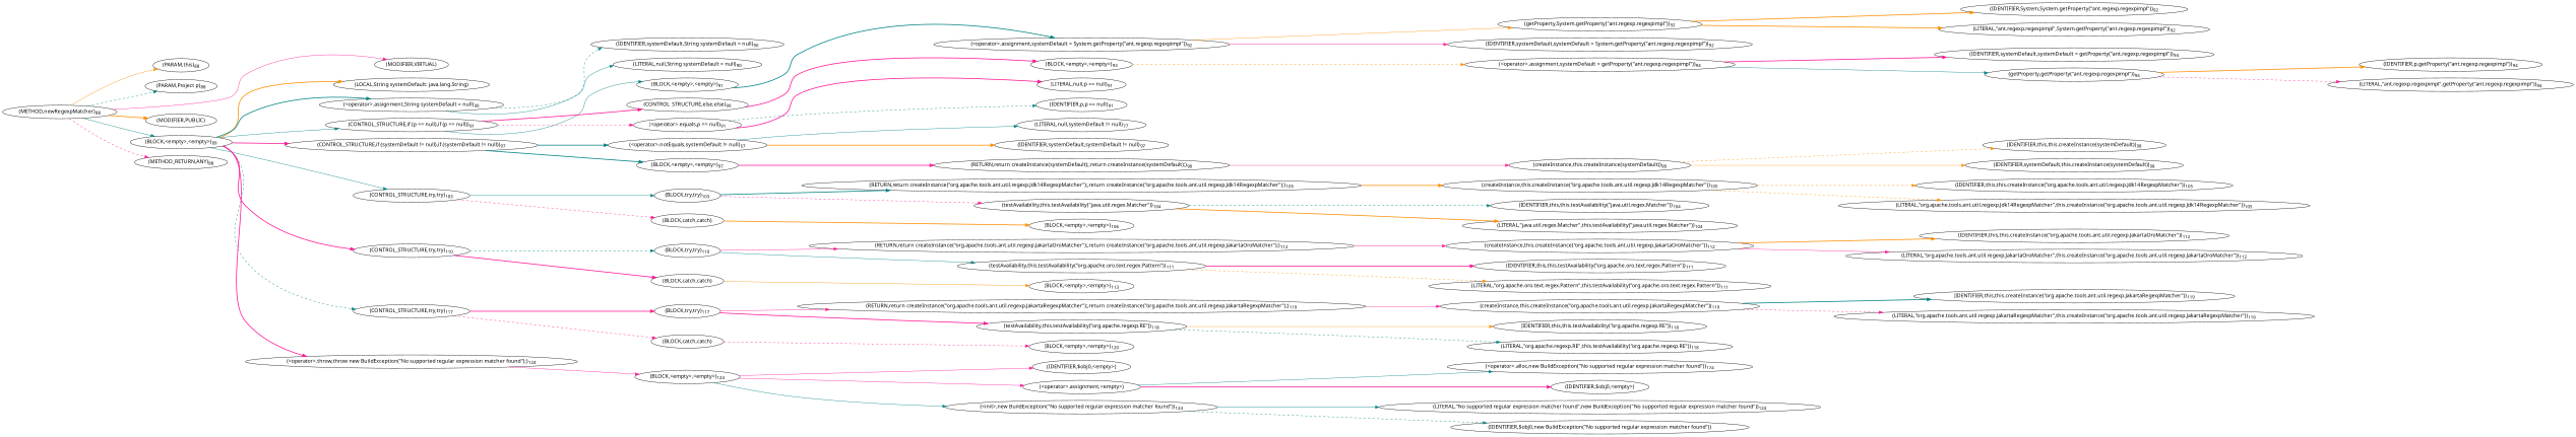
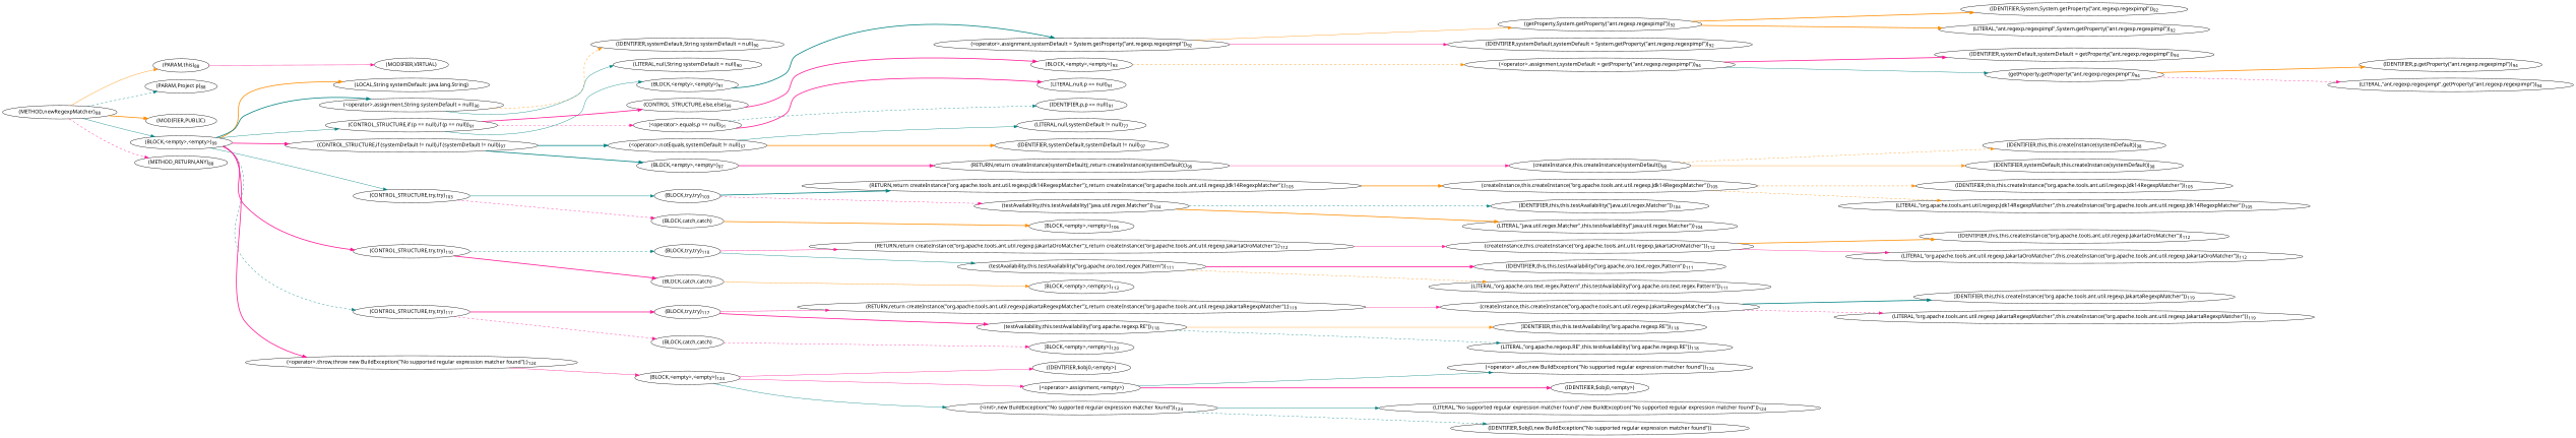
  digraph {
    fontname="Noto Sans"
    rankdir=LR
    node [fontname="Noto Sans"]
    edge [color=deeppink fontname="Noto Sans" style=bold]
    n1 [label=<(METHOD,newRegexpMatcher)<SUB>88</SUB>>]
    n2 [label=<(PARAM,this)<SUB>88</SUB>>]
    n3 [label=<(PARAM,Project p)<SUB>88</SUB>>]
    n4 [label=<(BLOCK,&lt;empty&gt;,&lt;empty&gt;)<SUB>89</SUB>>]
    n5 [label=<(MODIFIER,PUBLIC)>]
    n6 [label=<(MODIFIER,VIRTUAL)>]
    n7 [label=<(METHOD_RETURN,ANY)<SUB>88</SUB>>]
    n8 [label=<(LOCAL,String systemDefault: java.lang.String)>]
    n9 [label=<(&lt;operator&gt;.assignment,String systemDefault = null)<SUB>90</SUB>>]
    n10 [label=<(CONTROL_STRUCTURE,if (p == null),if (p == null))<SUB>91</SUB>>]
    n11 [label=<(CONTROL_STRUCTURE,if (systemDefault != null),if (systemDefault != null))<SUB>97</SUB>>]
    n12 [label=<(CONTROL_STRUCTURE,try,try)<SUB>103</SUB>>]
    n13 [label=<(CONTROL_STRUCTURE,try,try)<SUB>110</SUB>>]
    n14 [label=<(CONTROL_STRUCTURE,try,try)<SUB>117</SUB>>]
    n15 [label=<(&lt;operator&gt;.throw,throw new BuildException(&quot;No supported regular expression matcher found&quot;);)<SUB>124</SUB>>]
    n16 [label=<(IDENTIFIER,systemDefault,String systemDefault = null)<SUB>90</SUB>>]
    n17 [label=<(LITERAL,null,String systemDefault = null)<SUB>90</SUB>>]
    n18 [label=<(&lt;operator&gt;.equals,p == null)<SUB>91</SUB>>]
    n19 [label=<(BLOCK,&lt;empty&gt;,&lt;empty&gt;)<SUB>91</SUB>>]
    n20 [label=<(CONTROL_STRUCTURE,else,else)<SUB>99</SUB>>]
    n21 [label=<(&lt;operator&gt;.notEquals,systemDefault != null)<SUB>67</SUB>>]
    n22 [label=<(BLOCK,&lt;empty&gt;,&lt;empty&gt;)<SUB>97</SUB>>]
    n23 [label=<(BLOCK,try,try)<SUB>103</SUB>>]
    n24 [label=<(BLOCK,catch,catch)>]
    n25 [label=<(BLOCK,try,try)<SUB>110</SUB>>]
    n26 [label=<(BLOCK,catch,catch)>]
    n27 [label=<(BLOCK,try,try)<SUB>117</SUB>>]
    n28 [label=<(BLOCK,catch,catch)>]
    n29 [label=<(BLOCK,&lt;empty&gt;,&lt;empty&gt;)<SUB>124</SUB>>]
    n30 [label=<(IDENTIFIER,p,p == null)<SUB>91</SUB>>]
    n31 [label=<(LITERAL,null,p == null)<SUB>91</SUB>>]
    n32 [label=<(&lt;operator&gt;.assignment,systemDefault = System.getProperty(&quot;ant.regexp.regexpimpl&quot;))<SUB>92</SUB>>]
    n33 [label=<(BLOCK,&lt;empty&gt;,&lt;empty&gt;)<SUB>93</SUB>>]
    n34 [label=<(IDENTIFIER,systemDefault,systemDefault = System.getProperty(&quot;ant.regexp.regexpimpl&quot;))<SUB>92</SUB>>]
    n35 [label=<(getProperty,System.getProperty(&quot;ant.regexp.regexpimpl&quot;))<SUB>92</SUB>>]
    n36 [label=<(IDENTIFIER,System,System.getProperty(&quot;ant.regexp.regexpimpl&quot;))<SUB>92</SUB>>]
    n37 [label=<(LITERAL,&quot;ant.regexp.regexpimpl&quot;,System.getProperty(&quot;ant.regexp.regexpimpl&quot;))<SUB>92</SUB>>]
    n38 [label=<(&lt;operator&gt;.assignment,systemDefault = getProperty(&quot;ant.regexp.regexpimpl&quot;))<SUB>94</SUB>>]
    n39 [label=<(IDENTIFIER,systemDefault,systemDefault = getProperty(&quot;ant.regexp.regexpimpl&quot;))<SUB>94</SUB>>]
    n40 [label=<(getProperty,getProperty(&quot;ant.regexp.regexpimpl&quot;))<SUB>94</SUB>>]
    n41 [label=<(IDENTIFIER,p,getProperty(&quot;ant.regexp.regexpimpl&quot;))<SUB>94</SUB>>]
    n42 [label=<(LITERAL,&quot;ant.regexp.regexpimpl&quot;,getProperty(&quot;ant.regexp.regexpimpl&quot;))<SUB>94</SUB>>]
    n43 [label=<(IDENTIFIER,systemDefault,systemDefault != null)<SUB>97</SUB>>]
    n44 [label=<(LITERAL,null,systemDefault != null)<SUB>77</SUB>>]
    n45 [label=<(RETURN,return createInstance(systemDefault);,return createInstance(systemDefault);)<SUB>98</SUB>>]
    n46 [label=<(createInstance,this.createInstance(systemDefault))<SUB>98</SUB>>]
    n47 [label=<(IDENTIFIER,this,this.createInstance(systemDefault))<SUB>98</SUB>>]
    n48 [label=<(IDENTIFIER,systemDefault,this.createInstance(systemDefault))<SUB>98</SUB>>]
    n49 [label=<(testAvailability,this.testAvailability(&quot;java.util.regex.Matcher&quot;))<SUB>104</SUB>>]
    n50 [label=<(RETURN,return createInstance(&quot;org.apache.tools.ant.util.regexp.Jdk14RegexpMatcher&quot;);,return createInstance(&quot;org.apache.tools.ant.util.regexp.Jdk14RegexpMatcher&quot;);)<SUB>105</SUB>>]
    n51 [label=<(BLOCK,&lt;empty&gt;,&lt;empty&gt;)<SUB>106</SUB>>]
    n52 [label=<(IDENTIFIER,this,this.testAvailability(&quot;java.util.regex.Matcher&quot;))<SUB>104</SUB>>]
    n53 [label=<(LITERAL,&quot;java.util.regex.Matcher&quot;,this.testAvailability(&quot;java.util.regex.Matcher&quot;))<SUB>104</SUB>>]
    n54 [label=<(createInstance,this.createInstance(&quot;org.apache.tools.ant.util.regexp.Jdk14RegexpMatcher&quot;))<SUB>105</SUB>>]
    n55 [label=<(IDENTIFIER,this,this.createInstance(&quot;org.apache.tools.ant.util.regexp.Jdk14RegexpMatcher&quot;))<SUB>105</SUB>>]
    n56 [label=<(LITERAL,&quot;org.apache.tools.ant.util.regexp.Jdk14RegexpMatcher&quot;,this.createInstance(&quot;org.apache.tools.ant.util.regexp.Jdk14RegexpMatcher&quot;))<SUB>105</SUB>>]
    n57 [label=<(testAvailability,this.testAvailability(&quot;org.apache.oro.text.regex.Pattern&quot;))<SUB>111</SUB>>]
    n58 [label=<(RETURN,return createInstance(&quot;org.apache.tools.ant.util.regexp.JakartaOroMatcher&quot;);,return createInstance(&quot;org.apache.tools.ant.util.regexp.JakartaOroMatcher&quot;);)<SUB>112</SUB>>]
    n59 [label=<(BLOCK,&lt;empty&gt;,&lt;empty&gt;)<SUB>113</SUB>>]
    n60 [label=<(IDENTIFIER,this,this.testAvailability(&quot;org.apache.oro.text.regex.Pattern&quot;))<SUB>111</SUB>>]
    n61 [label=<(LITERAL,&quot;org.apache.oro.text.regex.Pattern&quot;,this.testAvailability(&quot;org.apache.oro.text.regex.Pattern&quot;))<SUB>111</SUB>>]
    n62 [label=<(createInstance,this.createInstance(&quot;org.apache.tools.ant.util.regexp.JakartaOroMatcher&quot;))<SUB>112</SUB>>]
    n63 [label=<(IDENTIFIER,this,this.createInstance(&quot;org.apache.tools.ant.util.regexp.JakartaOroMatcher&quot;))<SUB>112</SUB>>]
    n64 [label=<(LITERAL,&quot;org.apache.tools.ant.util.regexp.JakartaOroMatcher&quot;,this.createInstance(&quot;org.apache.tools.ant.util.regexp.JakartaOroMatcher&quot;))<SUB>112</SUB>>]
    n65 [label=<(testAvailability,this.testAvailability(&quot;org.apache.regexp.RE&quot;))<SUB>118</SUB>>]
    n66 [label=<(RETURN,return createInstance(&quot;org.apache.tools.ant.util.regexp.JakartaRegexpMatcher&quot;);,return createInstance(&quot;org.apache.tools.ant.util.regexp.JakartaRegexpMatcher&quot;);)<SUB>119</SUB>>]
    n67 [label=<(BLOCK,&lt;empty&gt;,&lt;empty&gt;)<SUB>120</SUB>>]
    n68 [label=<(IDENTIFIER,this,this.testAvailability(&quot;org.apache.regexp.RE&quot;))<SUB>118</SUB>>]
    n69 [label=<(LITERAL,&quot;org.apache.regexp.RE&quot;,this.testAvailability(&quot;org.apache.regexp.RE&quot;))<SUB>118</SUB>>]
    n70 [label=<(createInstance,this.createInstance(&quot;org.apache.tools.ant.util.regexp.JakartaRegexpMatcher&quot;))<SUB>119</SUB>>]
    n71 [label=<(IDENTIFIER,this,this.createInstance(&quot;org.apache.tools.ant.util.regexp.JakartaRegexpMatcher&quot;))<SUB>119</SUB>>]
    n72 [label=<(LITERAL,&quot;org.apache.tools.ant.util.regexp.JakartaRegexpMatcher&quot;,this.createInstance(&quot;org.apache.tools.ant.util.regexp.JakartaRegexpMatcher&quot;))<SUB>119</SUB>>]
    n73 [label=<(&lt;operator&gt;.assignment,&lt;empty&gt;)>]
    n74 [label=<(&lt;init&gt;,new BuildException(&quot;No supported regular expression matcher found&quot;))<SUB>124</SUB>>]
    n75 [label=<(IDENTIFIER,$obj0,&lt;empty&gt;)>]
    n76 [label=<(IDENTIFIER,$obj0,&lt;empty&gt;)>]
    n77 [label=<(&lt;operator&gt;.alloc,new BuildException(&quot;No supported regular expression matcher found&quot;))<SUB>124</SUB>>]
    n78 [label=<(IDENTIFIER,$obj0,new BuildException(&quot;No supported regular expression matcher found&quot;))>]
    n79 [label=<(LITERAL,&quot;No supported regular expression matcher found&quot;,new BuildException(&quot;No supported regular expression matcher found&quot;))<SUB>124</SUB>>]
    n1 -> n2 [color=darkorange style=solid]
    n1 -> n3 [color=teal style=dashed]
    n1 -> n4 [color=teal style=solid]
    n1 -> n5 [color=darkorange]
-   n1 -> n6 [style=solid]
+   n2 -> n6 [style=solid]
    n1 -> n7 [style=dashed]
    n4 -> n8 [color=darkorange]
    n4 -> n9 [color=teal]
    n4 -> n10 [color=teal style=solid]
    n4 -> n11
    n4 -> n12 [color=teal style=solid]
    n4 -> n13
    n4 -> n14 [color=teal style=dashed]
    n4 -> n15
-   n9 -> n16 [color=teal style=dashed]
+   n9 -> n16 [color=darkorange style=dashed]
    n9 -> n17 [color=teal style=solid]
    n10 -> n18 [style=dashed]
    n10 -> n19 [color=teal style=solid]
    n10 -> n20
    n11 -> n21 [color=teal]
    n11 -> n22 [color=teal]
    n12 -> n23 [color=teal style=solid]
    n12 -> n24 [style=dashed]
    n13 -> n25 [color=teal style=dashed]
    n13 -> n26
    n14 -> n27
    n14 -> n28 [style=dashed]
    n15 -> n29 [style=solid]
    n18 -> n30 [color=teal style=dashed]
    n18 -> n31
    n19 -> n32 [color=teal]
    n20 -> n33
    n21 -> n43 [color=darkorange]
    n21 -> n44 [color=teal style=solid]
    n22 -> n45
    n23 -> n49 [style=dashed]
    n23 -> n50 [color=teal]
    n24 -> n51 [color=darkorange]
    n25 -> n57 [color=teal style=solid]
    n25 -> n58 [style=solid]
    n26 -> n59 [color=darkorange style=solid]
    n27 -> n65
    n27 -> n66 [style=solid]
    n28 -> n67 [style=dashed]
    n29 -> n73 [style=solid]
    n29 -> n74 [color=teal style=solid]
    n29 -> n75 [style=solid]
    n32 -> n34 [style=solid]
    n32 -> n35 [color=darkorange style=solid]
    n33 -> n38 [color=darkorange style=dashed]
    n35 -> n36 [color=darkorange]
    n35 -> n37 [color=darkorange]
    n38 -> n39
    n38 -> n40 [color=teal style=solid]
    n40 -> n41 [color=darkorange]
    n40 -> n42 [style=dashed]
    n45 -> n46 [style=solid]
    n46 -> n47 [color=darkorange style=dashed]
    n46 -> n48 [color=darkorange style=solid]
    n49 -> n52 [color=teal style=dashed]
    n49 -> n53 [color=darkorange]
    n50 -> n54 [color=darkorange]
    n54 -> n55 [color=darkorange style=dashed]
    n54 -> n56 [color=darkorange style=dashed]
    n57 -> n60
    n57 -> n61 [color=darkorange style=dashed]
    n58 -> n62 [style=solid]
    n62 -> n63 [color=darkorange]
    n62 -> n64 [style=solid]
    n65 -> n68 [color=darkorange style=solid]
    n65 -> n69 [color=teal style=dashed]
    n66 -> n70 [style=solid]
    n70 -> n71 [color=teal]
    n70 -> n72 [style=dashed]
    n73 -> n76
    n73 -> n77 [color=teal style=solid]
    n74 -> n78 [color=teal style=dashed]
    n74 -> n79 [color=teal style=solid]
  }
